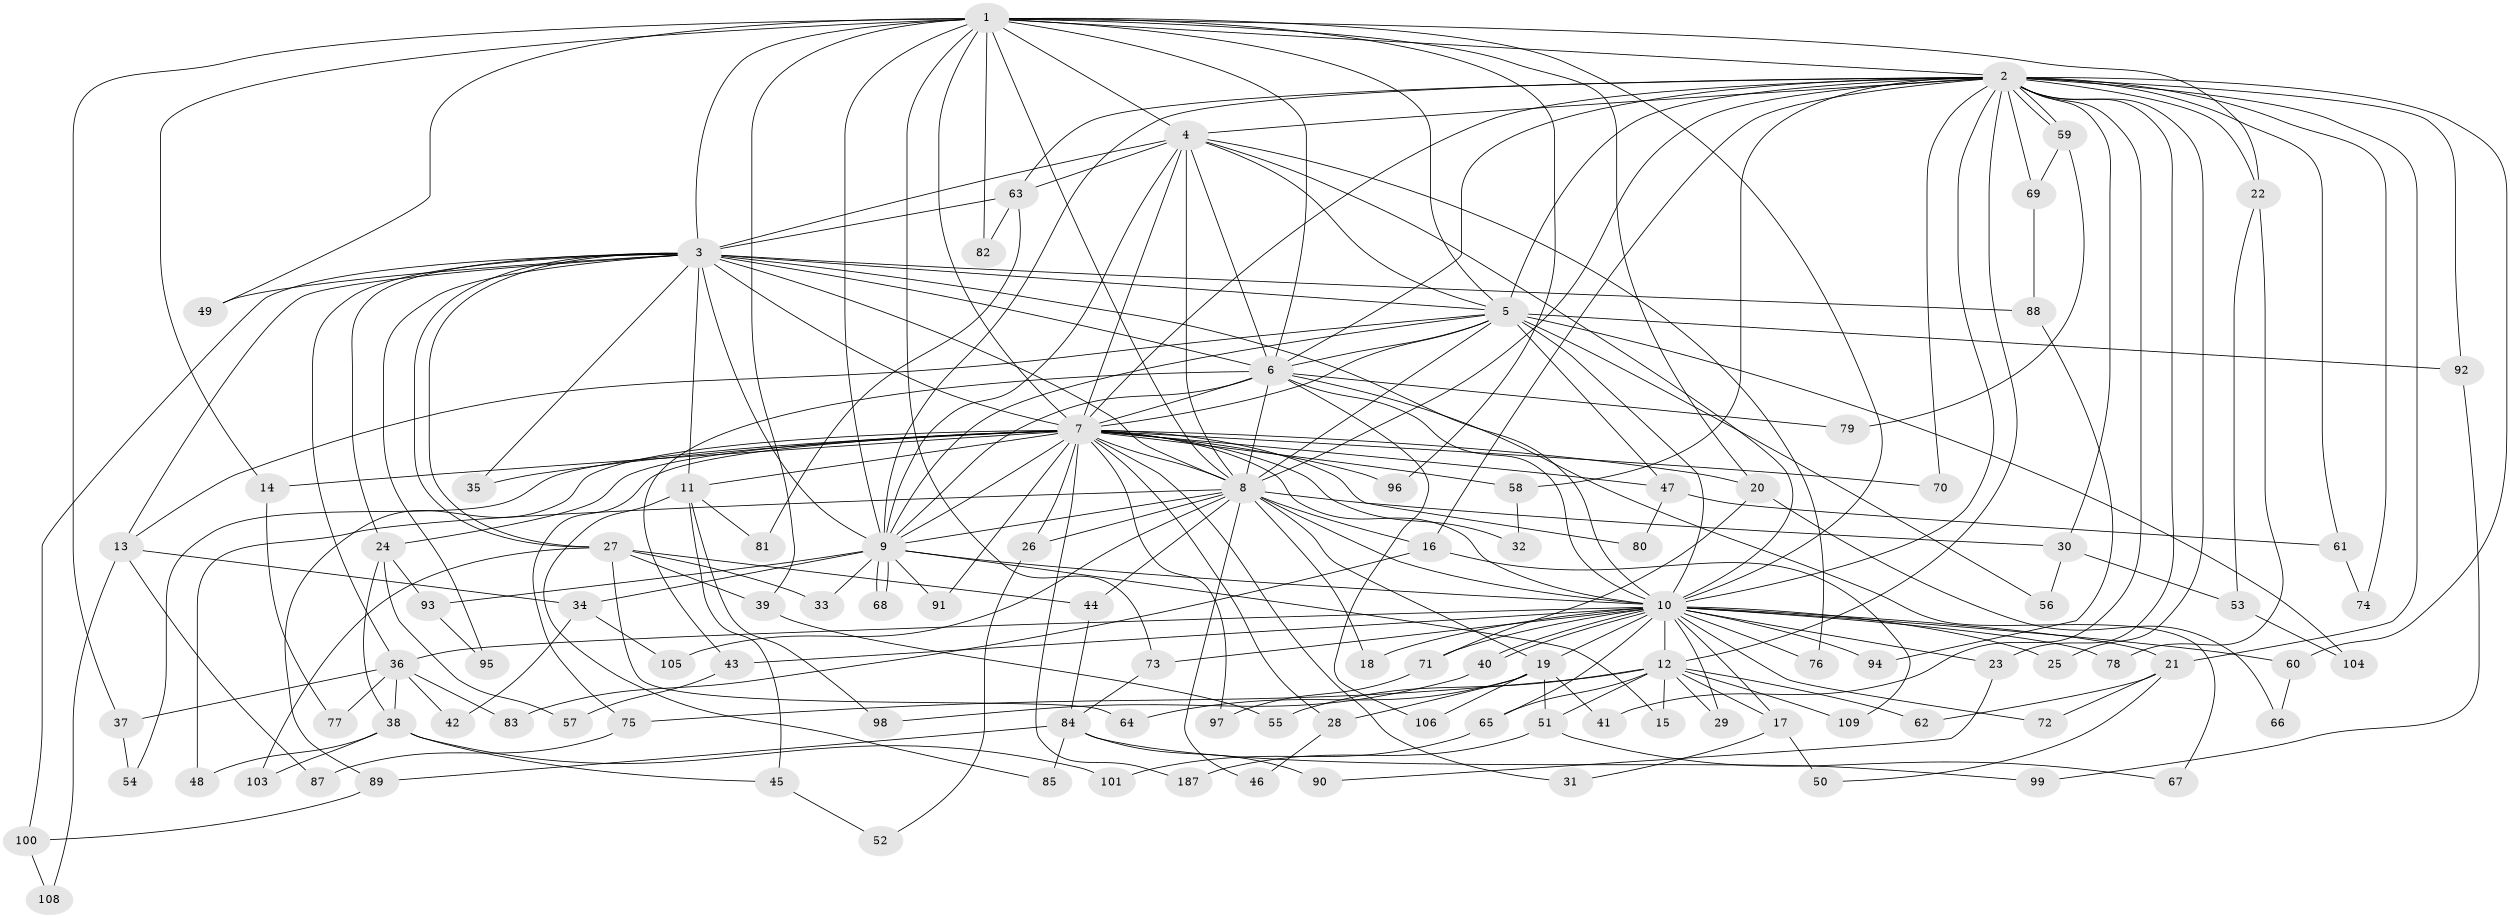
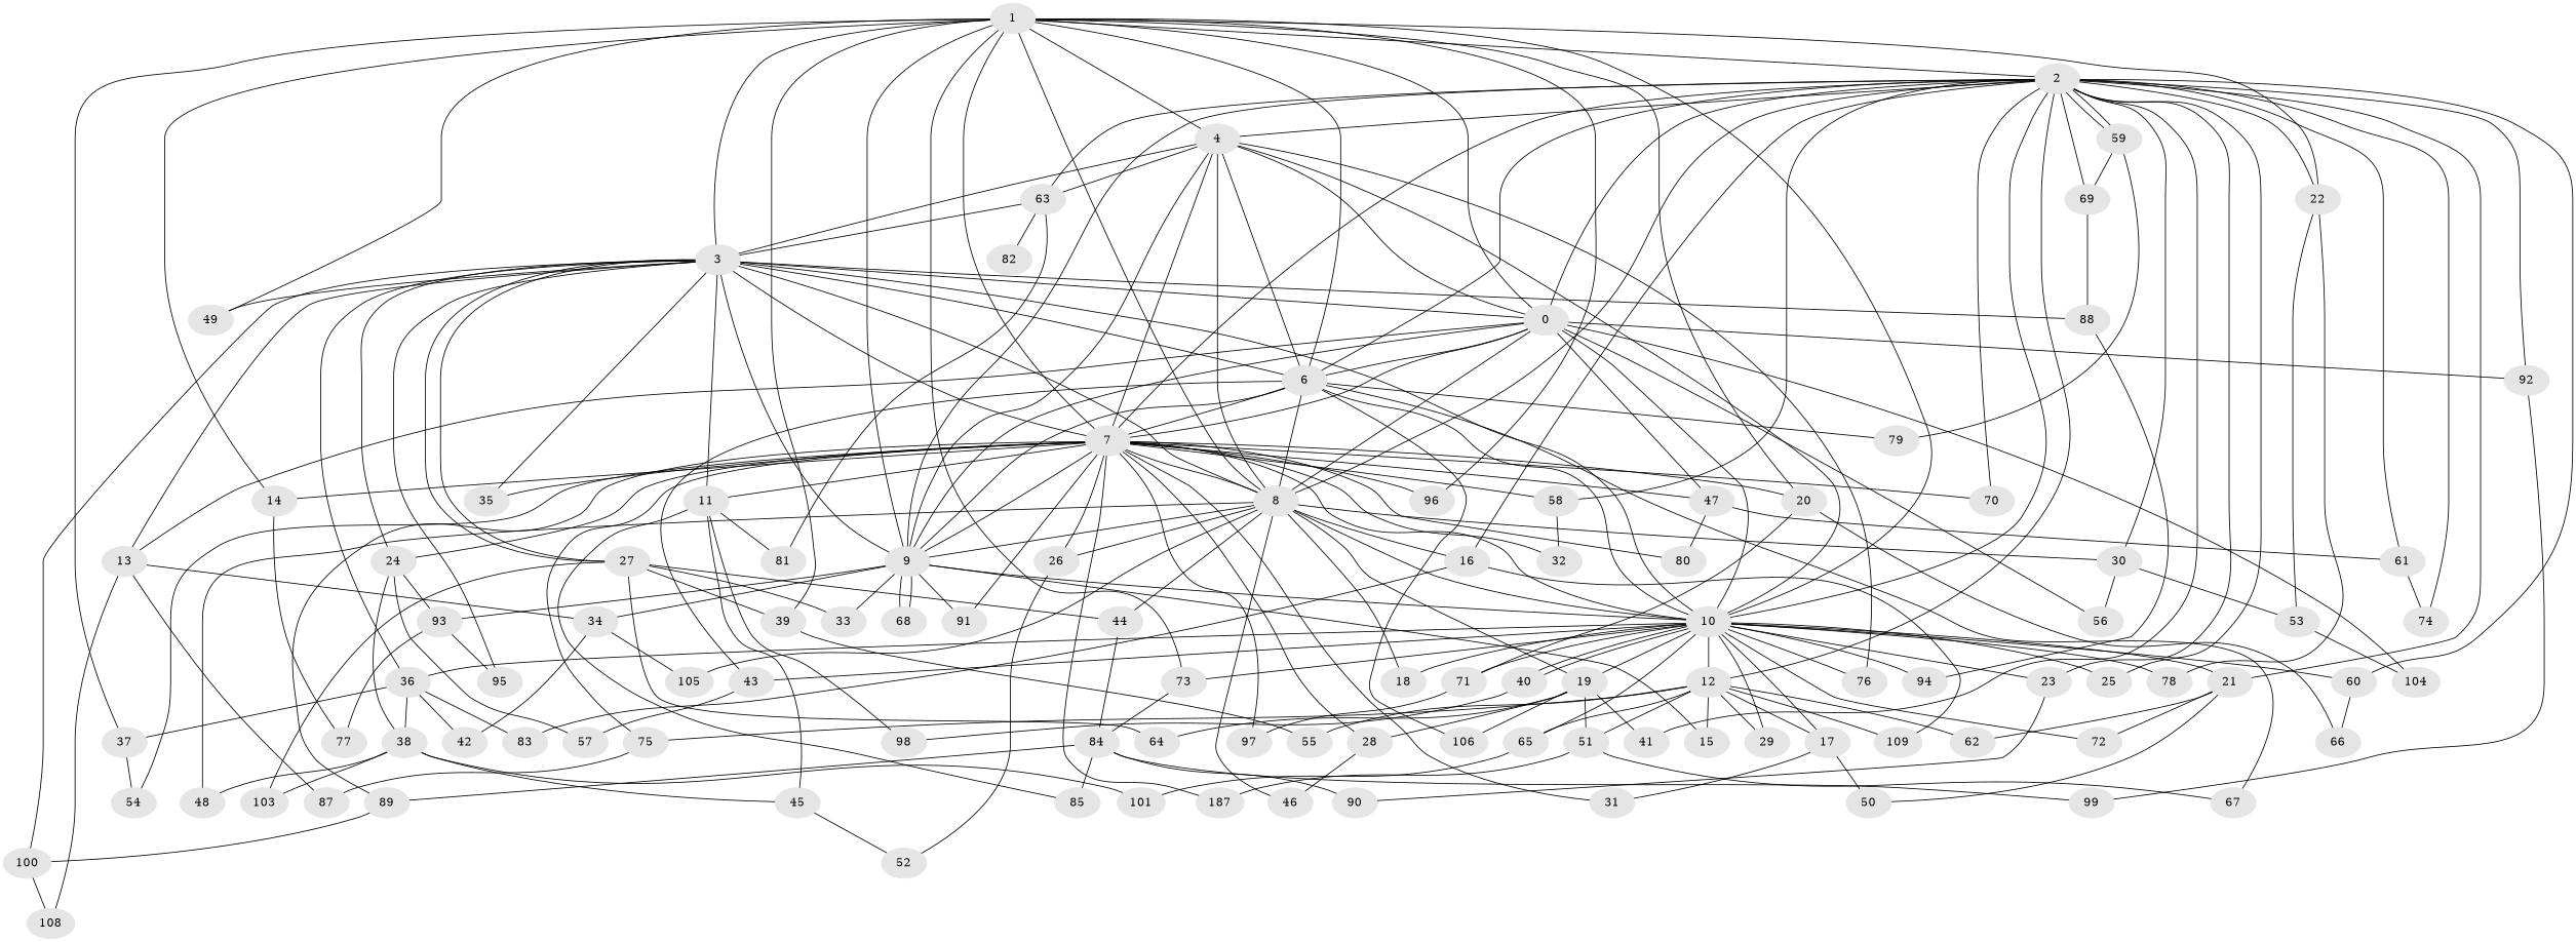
  graph {
    node [color=gray90 style=filled]
    1
    2
    3
    4
-   5
+   5 [label=0]
    6
    7
    8
    9
    10
    14
    20
    22
    37
    39
    49
    73
    82
    96
    12
    16
    21
    23
    25
    30
    41
    58
    59
    60
    61
    63
    69
    70
    74
    92
    11
    13
    24
    27
    35
    36
    88
    95
    100
    76
    47
    56
    104
    43
    67
    79
    106
    32
    26
    28
    31
    54
    75
    80
    89
    91
    97
    n63 [label=187]
    18
    19
    44
    46
    48
    105
    15
    33
    34
    68
    93
    17
    29
    40
    65
    71
    72
    78
    94
    77
    66
    53
    55
    84
    51
    62
    109
    83
    50
    90
    81
    99
    45
    85
    98
    87
    108
    38
    57
    64
    103
    42
    52
    101
    1 -- 2
    1 -- 3
    1 -- 4
    1 -- 5
    1 -- 6
    1 -- 7
    1 -- 8
    1 -- 9
    1 -- 10
    1 -- 14
    1 -- 20
    1 -- 22
    1 -- 37
    1 -- 39
    1 -- 49
    1 -- 73
-   1 -- 82
    1 -- 96
    2 -- 4
    2 -- 5
    2 -- 6
    2 -- 7
    2 -- 8
    2 -- 9
    2 -- 10
    2 -- 22
    2 -- 12
    2 -- 16
    2 -- 21
    2 -- 23
    2 -- 25
    2 -- 30
    2 -- 41
    2 -- 58
    2 -- 59
    2 -- 59
    2 -- 60
    2 -- 61
    2 -- 63
    2 -- 69
    2 -- 70
    2 -- 74
    2 -- 92
    3 -- 4
    3 -- 5
    3 -- 6
    3 -- 7
    3 -- 8
    3 -- 9
    3 -- 10
    3 -- 49
    3 -- 11
    3 -- 13
    3 -- 24
    3 -- 27
    3 -- 27
    3 -- 35
    3 -- 36
    3 -- 88
    3 -- 95
    3 -- 100
    4 -- 5
    4 -- 6
    4 -- 7
    4 -- 8
    4 -- 9
    4 -- 10
    4 -- 63
    4 -- 76
    5 -- 6
    5 -- 7
    5 -- 8
    5 -- 9
    5 -- 10
    5 -- 92
    5 -- 13
    5 -- 47
    5 -- 56
    5 -- 104
    6 -- 7
    6 -- 8
    6 -- 9
    6 -- 10
    6 -- 43
    6 -- 67
    6 -- 79
    6 -- 106
    7 -- 8
    7 -- 9
    7 -- 10
    7 -- 14
    7 -- 20
    7 -- 96
    7 -- 58
    7 -- 70
    7 -- 11
    7 -- 24
    7 -- 35
    7 -- 47
    7 -- 32
    7 -- 26
    7 -- 28
    7 -- 31
    7 -- 54
    7 -- 75
    7 -- 80
    7 -- 89
    7 -- 91
    7 -- 97
    7 -- n63
    8 -- 9
    8 -- 10
    8 -- 16
    8 -- 30
    8 -- 26
    8 -- 18
    8 -- 19
    8 -- 44
    8 -- 46
    8 -- 48
    8 -- 105
    9 -- 10
    9 -- 91
    9 -- 15
    9 -- 33
    9 -- 34
    9 -- 68
    9 -- 68
    9 -- 93
    10 -- 73
    10 -- 12
    10 -- 21
    10 -- 23
    10 -- 25
    10 -- 60
    10 -- 36
    10 -- 76
    10 -- 43
    10 -- 18
    10 -- 19
    10 -- 17
    10 -- 29
    10 -- 40
    10 -- 40
    10 -- 65
    10 -- 71
    10 -- 72
    10 -- 78
    10 -- 94
    14 -- 77
    20 -- 71
    20 -- 66
    22 -- 78
    22 -- 53
    37 -- 54
    39 -- 55
    73 -- 84
    12 -- 75
    12 -- 15
    12 -- 17
    12 -- 29
    12 -- 65
    12 -- 55
    12 -- 51
    12 -- 62
    12 -- 109
    16 -- 109
    16 -- 83
    21 -- 72
    21 -- 62
    21 -- 50
    23 -- 90
    30 -- 56
    30 -- 53
    58 -- 32
    59 -- 69
    59 -- 79
    60 -- 66
    61 -- 74
    63 -- 3
    63 -- 82
    63 -- 81
    69 -- 88
    92 -- 99
    11 -- 81
    11 -- 45
    11 -- 85
    11 -- 98
    13 -- 34
    13 -- 87
    13 -- 108
    24 -- 93
    24 -- 38
    24 -- 57
    27 -- 39
    27 -- 44
    27 -- 33
    27 -- 64
    27 -- 103
    36 -- 37
-   36 -- 77
+   93 -- 77
    36 -- 83
    36 -- 38
    36 -- 42
    88 -- 94
    100 -- 108
    47 -- 61
    47 -- 80
    43 -- 57
    26 -- 52
    28 -- 46
    75 -- 87
    89 -- 100
    19 -- 41
    19 -- 106
    19 -- 28
    19 -- 51
    19 -- 64
    44 -- 84
    34 -- 105
    34 -- 42
    93 -- 95
    17 -- 31
    17 -- 50
    40 -- 98
    65 -- 101
    71 -- 97
    53 -- 104
    84 -- 89
    84 -- 90
    84 -- 99
    84 -- 85
    51 -- 67
    51 -- n63
    45 -- 52
    38 -- 48
    38 -- 45
    38 -- 103
    38 -- 101
  }
